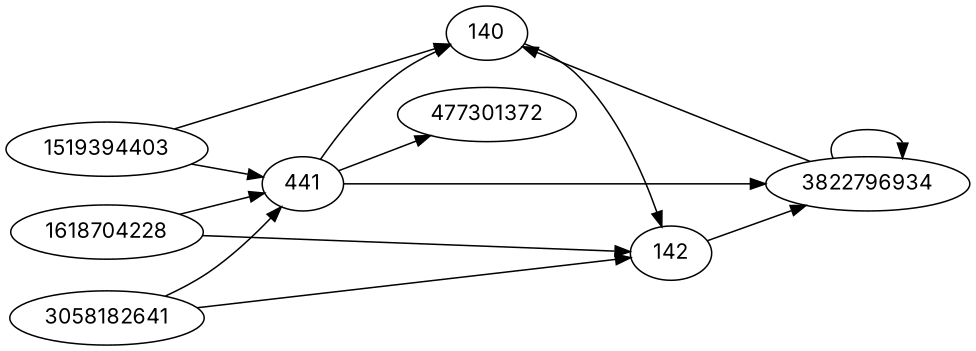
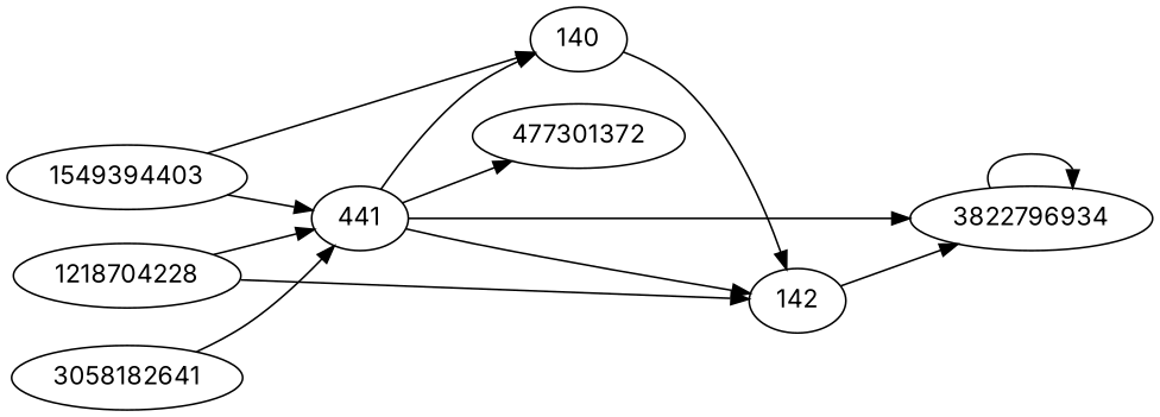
  digraph {
    fontname=Inter
    rankdir=LR
    node [fontname=Inter]
    edge [fontname=Inter]
-   1519394403
+   1519394403 [label=1549394403]
    140
    n3 [label=441]
    142
    3822796934
    n6 [label=477301372]
-   1618704228
+   1618704228 [label=1218704228]
    3058182641
    1519394403 -> 140
    1519394403 -> n3
    140 -> 142
    n3 -> 140
-   3058182641 -> 142
+   n3 -> 142
    n3 -> 3822796934
    n3 -> n6
    142 -> 3822796934
-   3822796934 -> 140
    3822796934 -> 3822796934
    1618704228 -> n3
    1618704228 -> 142
    3058182641 -> n3
  }
